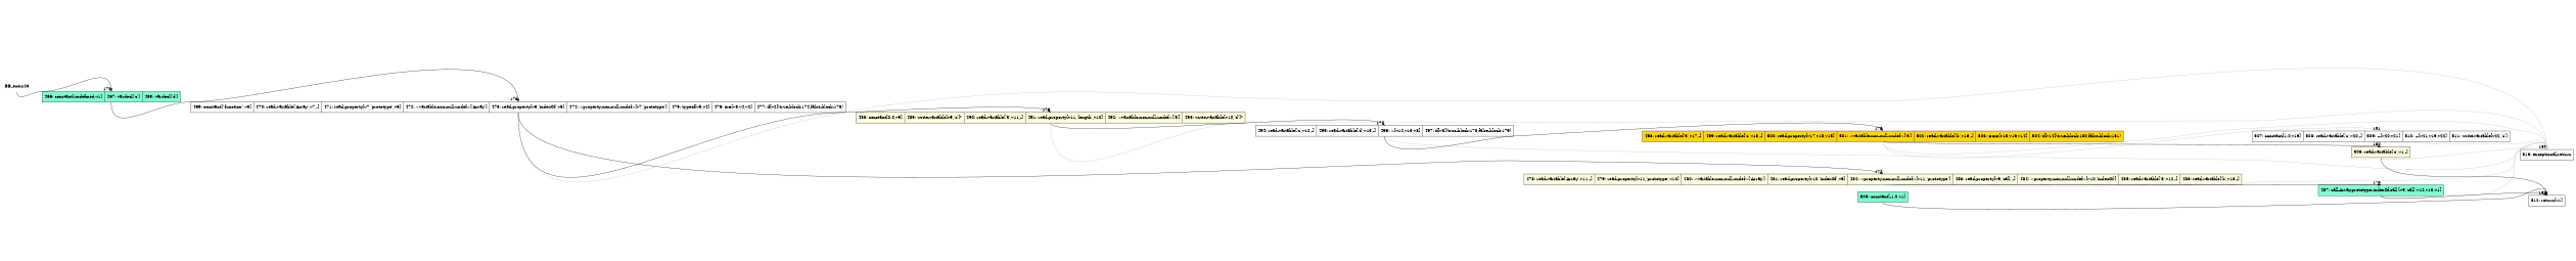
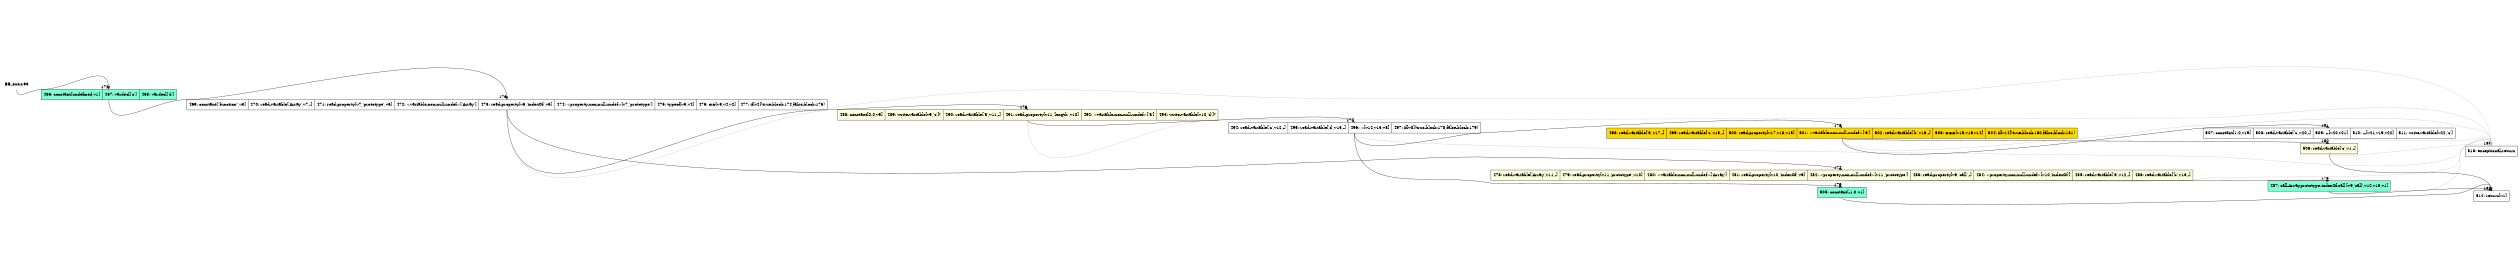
  digraph {
    rankdir=LR
    node [fillcolor=white shape=record style=filled]
    edge [headport=n tailport=s]
-   BB_entry23 [shape=none]
+   BB_entry23 [shape=none label=BB_entry93]
    n2 [fillcolor=aquamarine label="{466: constant[undefined,v1]|467: vardecl['c']|468: vardecl['d']}"]
    n3 [label="{469: constant[\"function\",v3]|470: read-variable['Array',v7,-]|471: read-property[v7,'prototype',v6]|472: \<variable-non-null-undef\>['Array']|473: read-property[v6,'indexOf',v5]|474: \<property-non-null-undef\>[v7,'prototype']|475: typeof[v5,v4]|476: ==[v3,v4,v2]|477: if[v2](true-block:174,false-block:176)}"]
    n4 [fillcolor=lightyellow label="{478: read-variable['Array',v11,-]|479: read-property[v11,'prototype',v10]|480: \<variable-non-null-undef\>['Array']|481: read-property[v10,'indexOf',v9]|482: \<property-non-null-undef\>[v11,'prototype']|483: read-property[v9,'call',-]|484: \<property-non-null-undef\>[v10,'indexOf']|485: read-variable['a',v12,-]|486: read-variable['b',v13,-]}"]
    n5 [fillcolor=lightyellow label="{488: constant[0.0,v9]|489: write-variable[v9,'c']*|490: read-variable['a',v11,-]|491: read-property[v11,'length',v10]|492: \<variable-non-null-undef\>['a']|493: write-variable[v10,'d']*}"]
    n6 [label="{513: exceptional-return}"]
    n7 [fillcolor=aquamarine label="{487: call-Array.prototype.indexOf.call [v9,'call',v12,v13,v1]}"]
    n8 [label="{494: read-variable['c',v12,-]|495: read-variable['d',v13,-]|496: \<[v12,v13,v8]|497: if[v8](true-block:178,false-block:179)}"]
    n9 [label="{512: return[v1]}"]
    n10 [fillcolor=gold label="{498: read-variable['a',v17,-]|499: read-variable['c',v18,-]|500: read-property[v17,v18,v15]|501: \<variable-non-null-undef\>['a']|502: read-variable['b',v16,-]|503: ===[v15,v16,v14]|504: if[v14](true-block:180,false-block:181)}"]
    n11 [fillcolor=aquamarine label="{505: constant[-1.0,v1]}"]
    n12 [fillcolor=lightyellow label="{506: read-variable['c',v1,-]}"]
    n13 [label="{507: constant[1.0,v19]|508: read-variable['c',v20,-]|509: +[v20,v21]|510: +[v21,v19,v22]|511: write-variable[v22,'c']}"]
    BB_entry23 -> n2 [headlabel="    172"]
    n2 -> n3 [headlabel="      173"]
    n3 -> n4 [headlabel="      174"]
    n3 -> n5 [headlabel="      176"]
    n3 -> n6 [color=gray headlabel="      183"]
    n4 -> n6 [color=gray]
    n4 -> n7 [headlabel="      175"]
    n5 -> n6 [color=gray]
    n5 -> n8 [headlabel="      177"]
    n7 -> n6 [color=gray]
    n7 -> n9 [headlabel="      182"]
    n8 -> n6 [color=gray]
    n8 -> n10 [headlabel="      178"]
+   n8 -> n11 [headlabel="      179"]
    n10 -> n6 [color=gray]
    n10 -> n12 [headlabel="      180"]
-   n10 -> n13 [headlabel="      181" color=gray]
+   n10 -> n13 [headlabel="      181"]
    n11 -> n9
    n12 -> n6 [color=gray]
    n12 -> n9
    n13 -> n6 [color=gray]
  }
